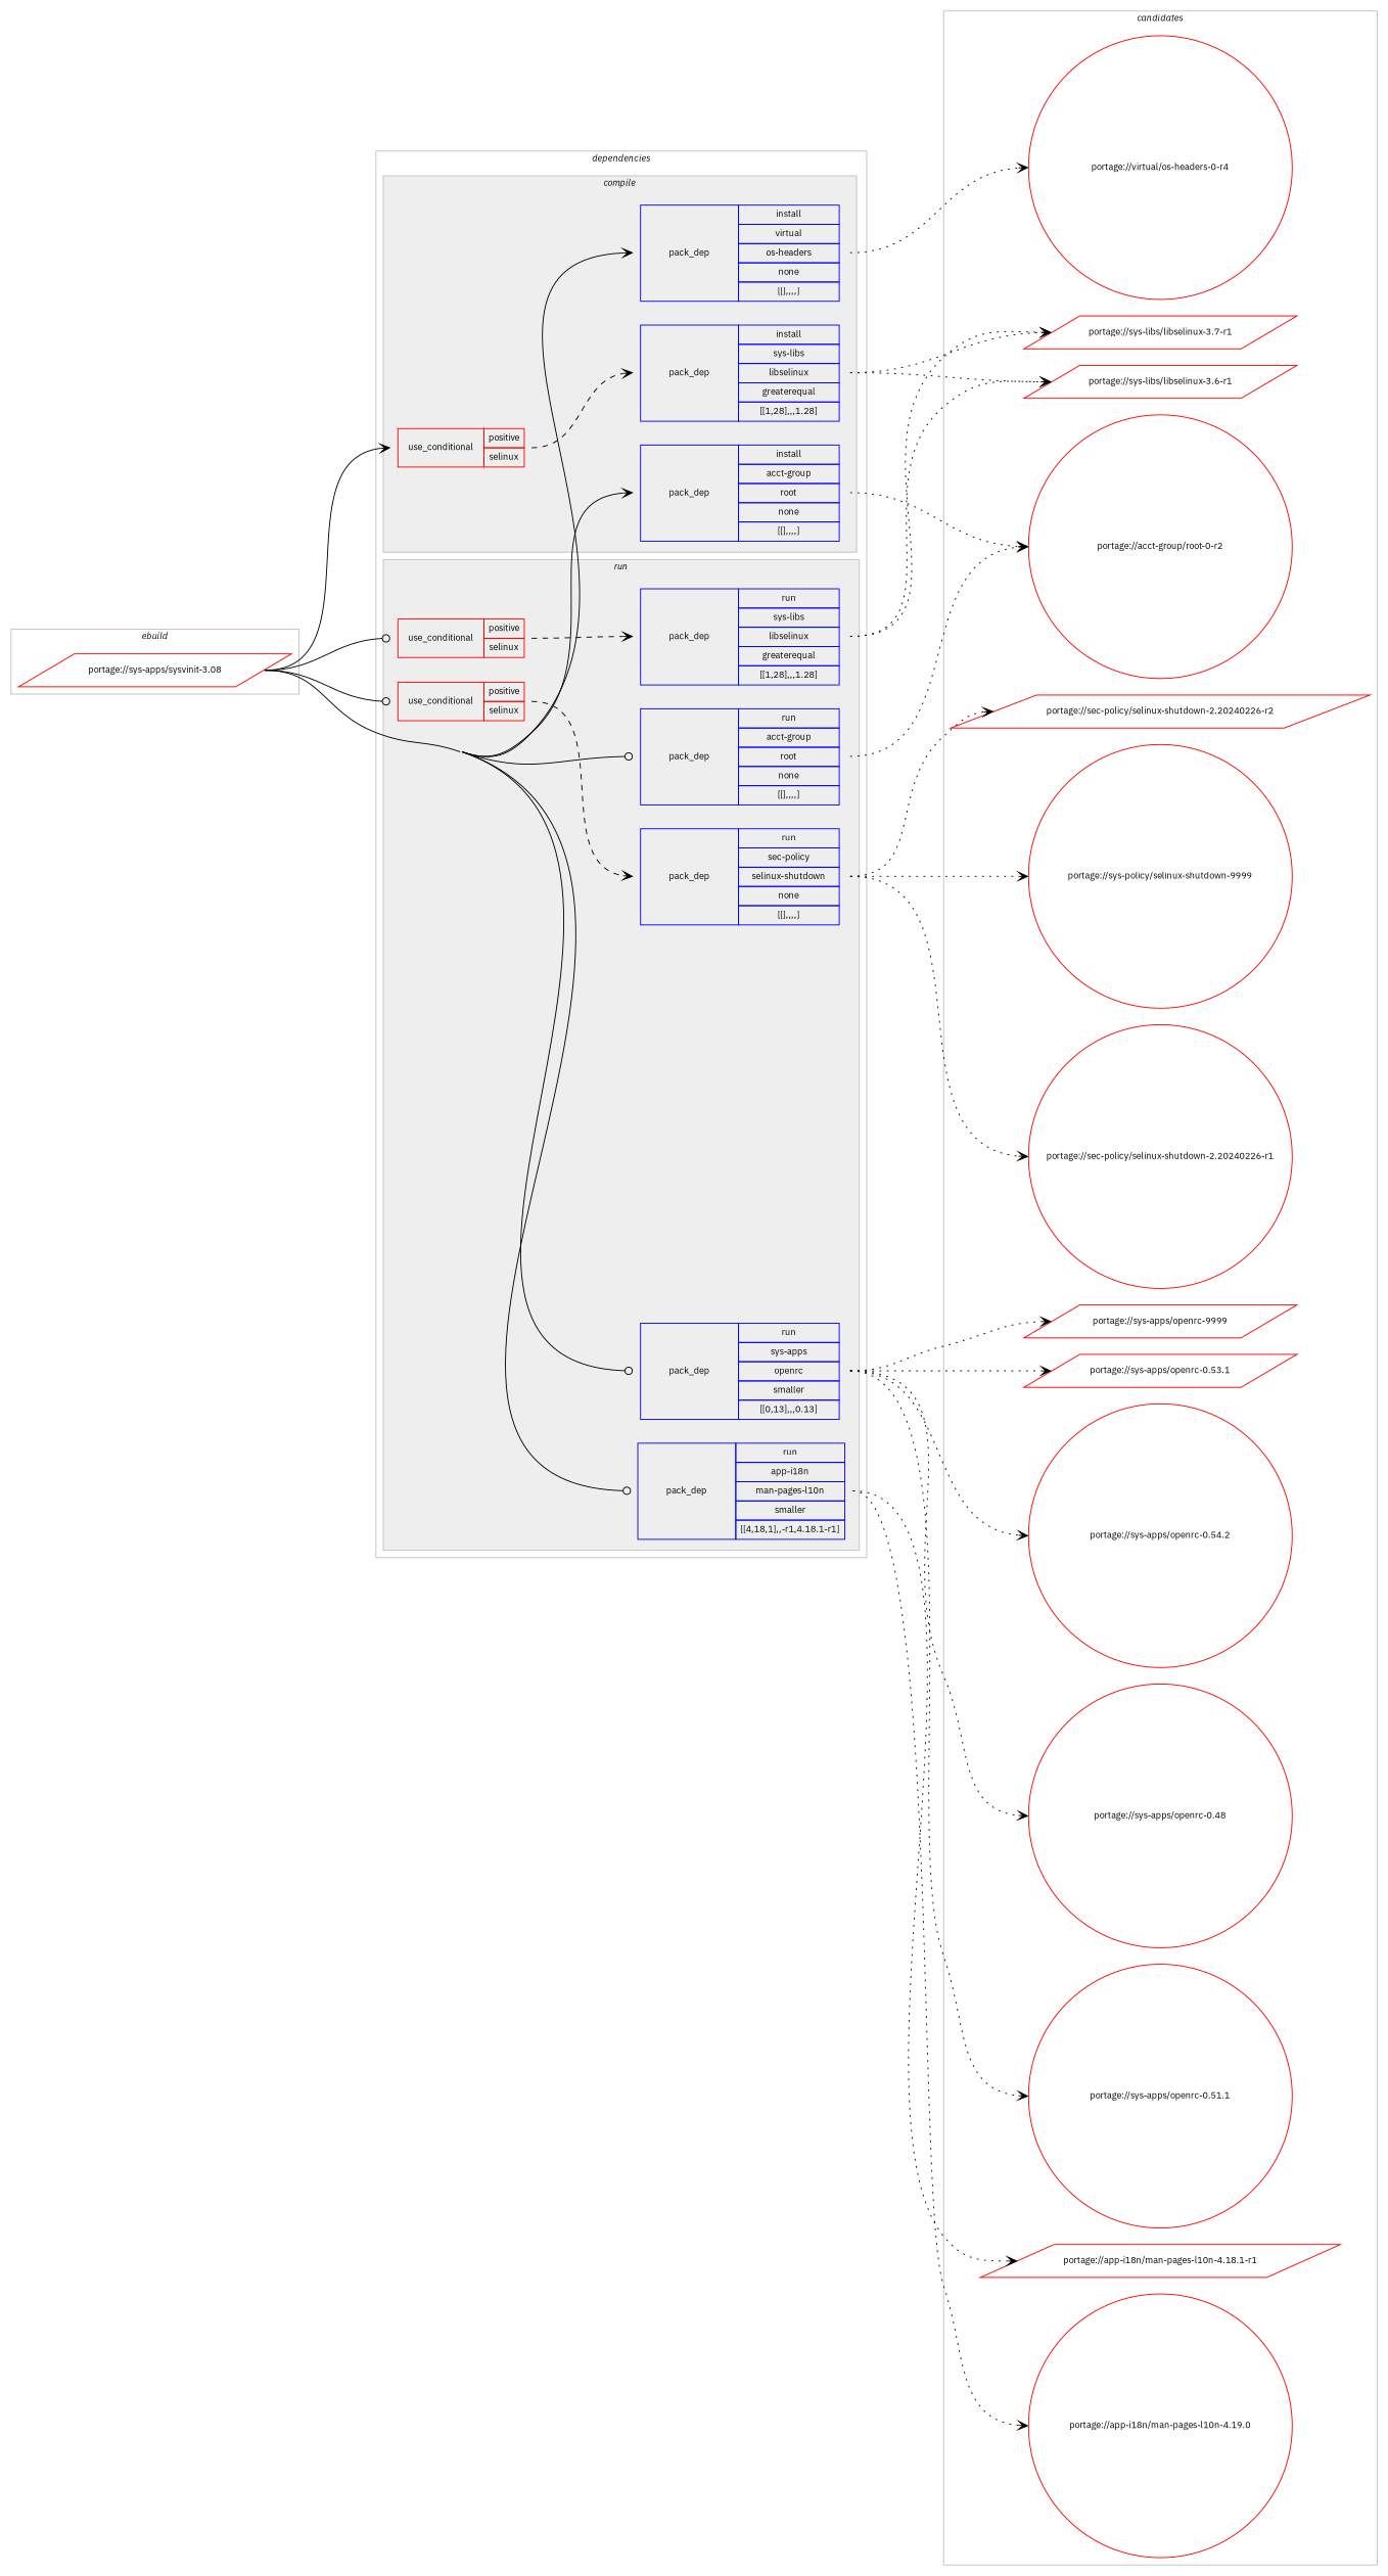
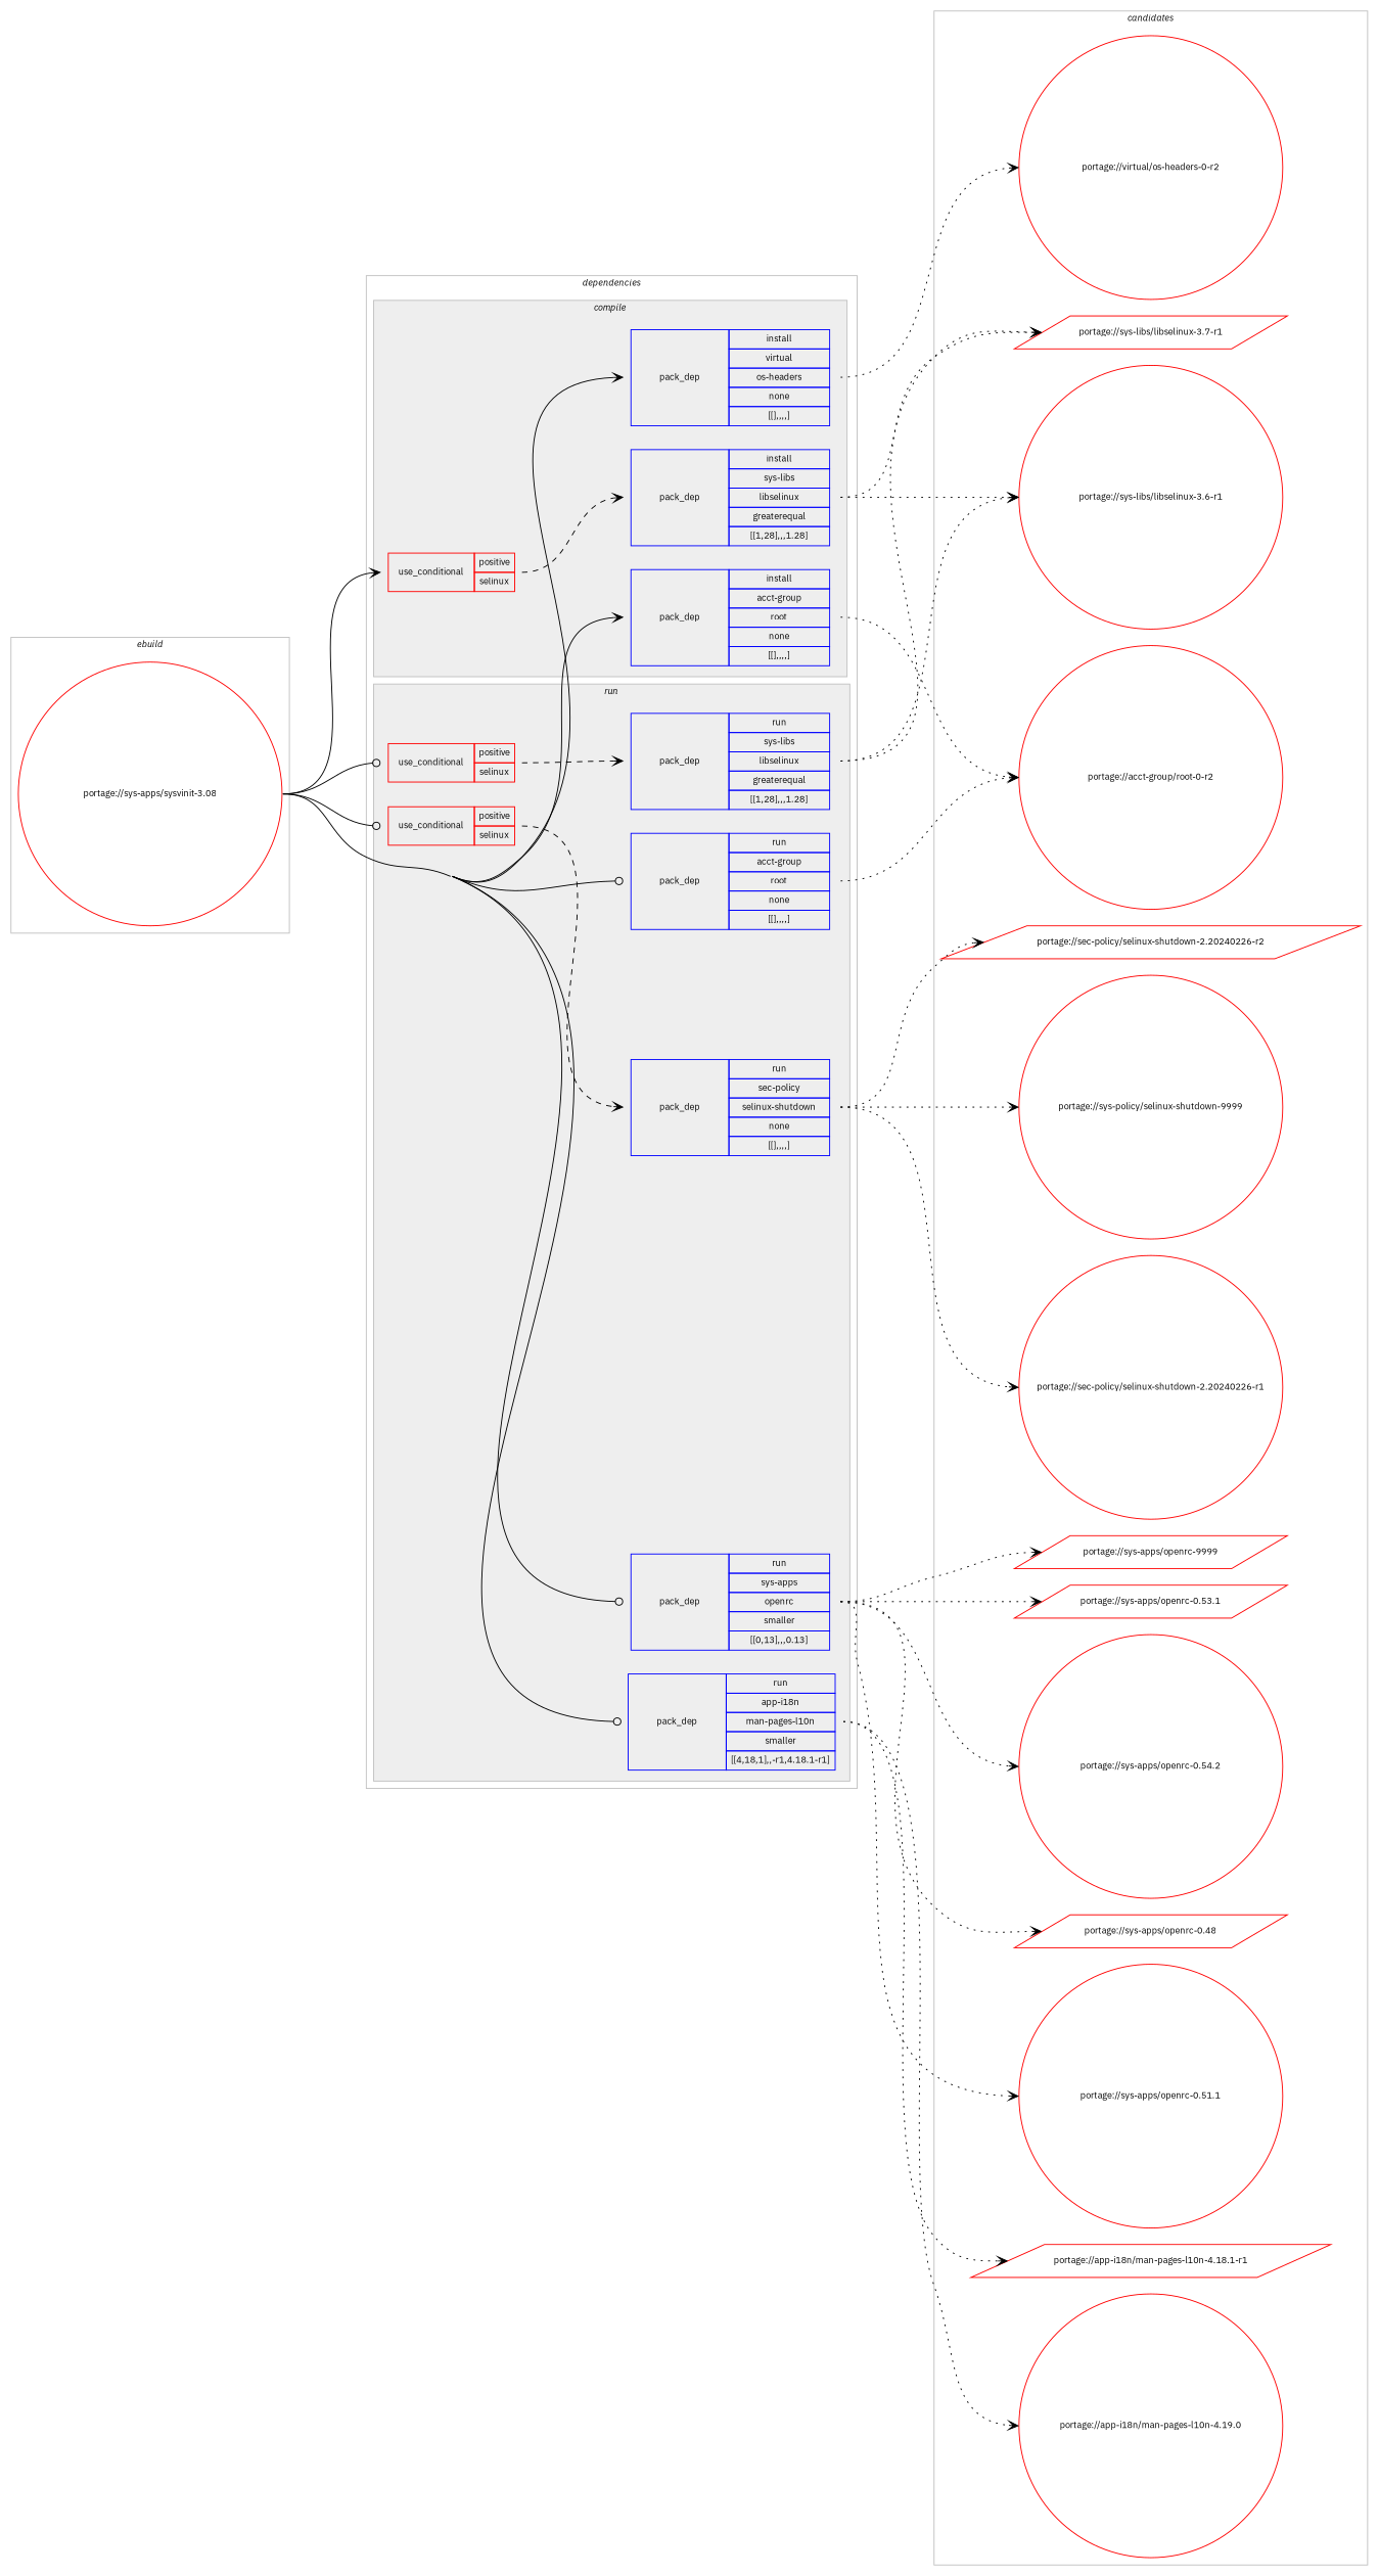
  digraph {
    compound=true
    concentrate=true
    fontname="IBM Plex Sans"
    fontsize=10
    newrank=true
    rankdir=LR
    ranksep=1.5
    node [color=red fontname="IBM Plex Sans" fontsize=10 shape=none]
    edge [arrowhead=vee fontname="IBM Plex Sans" headport=w style=dotted tailport=e weight=100]
-   n1 [label="portage://sys-apps/sysvinit-3.08" shape=parallelogram width=4]
+   n1 [label="portage://sys-apps/sysvinit-3.08" shape=circle width=4]
    n2 [color=blue label=<<TABLE BORDER="0" CELLBORDER="1" CELLSPACING="0" CELLPADDING="4" WIDTH="220"><TR><TD ROWSPAN="6" CELLPADDING="30">pack_dep</TD></TR><TR><TD WIDTH="110">install</TD></TR><TR><TD>sys-libs</TD></TR><TR><TD>libselinux</TD></TR><TR><TD>greaterequal</TD></TR><TR><TD>[[1,28],,,1.28]</TD></TR></TABLE>>]
    n3 [label=<<TABLE BORDER="0" CELLBORDER="1" CELLSPACING="0" CELLPADDING="4"><TR><TD ROWSPAN="3" CELLPADDING="10">use_conditional</TD></TR><TR><TD>positive</TD></TR><TR><TD>selinux</TD></TR></TABLE>>]
    n4 [color=blue label=<<TABLE BORDER="0" CELLBORDER="1" CELLSPACING="0" CELLPADDING="4" WIDTH="220"><TR><TD ROWSPAN="6" CELLPADDING="30">pack_dep</TD></TR><TR><TD WIDTH="110">install</TD></TR><TR><TD>acct-group</TD></TR><TR><TD>root</TD></TR><TR><TD>none</TD></TR><TR><TD>[[],,,,]</TD></TR></TABLE>>]
    n5 [color=blue label=<<TABLE BORDER="0" CELLBORDER="1" CELLSPACING="0" CELLPADDING="4" WIDTH="220"><TR><TD ROWSPAN="6" CELLPADDING="30">pack_dep</TD></TR><TR><TD WIDTH="110">install</TD></TR><TR><TD>virtual</TD></TR><TR><TD>os-headers</TD></TR><TR><TD>none</TD></TR><TR><TD>[[],,,,]</TD></TR></TABLE>>]
    n6 [color=blue label=<<TABLE BORDER="0" CELLBORDER="1" CELLSPACING="0" CELLPADDING="4" WIDTH="220"><TR><TD ROWSPAN="6" CELLPADDING="30">pack_dep</TD></TR><TR><TD WIDTH="110">run</TD></TR><TR><TD>sys-apps</TD></TR><TR><TD>openrc</TD></TR><TR><TD>smaller</TD></TR><TR><TD>[[0,13],,,0.13]</TD></TR></TABLE>>]
    n7 [color=blue label=<<TABLE BORDER="0" CELLBORDER="1" CELLSPACING="0" CELLPADDING="4" WIDTH="220"><TR><TD ROWSPAN="6" CELLPADDING="30">pack_dep</TD></TR><TR><TD WIDTH="110">run</TD></TR><TR><TD>sec-policy</TD></TR><TR><TD>selinux-shutdown</TD></TR><TR><TD>none</TD></TR><TR><TD>[[],,,,]</TD></TR></TABLE>>]
    n8 [label=<<TABLE BORDER="0" CELLBORDER="1" CELLSPACING="0" CELLPADDING="4"><TR><TD ROWSPAN="3" CELLPADDING="10">use_conditional</TD></TR><TR><TD>positive</TD></TR><TR><TD>selinux</TD></TR></TABLE>>]
    n9 [color=blue label=<<TABLE BORDER="0" CELLBORDER="1" CELLSPACING="0" CELLPADDING="4" WIDTH="220"><TR><TD ROWSPAN="6" CELLPADDING="30">pack_dep</TD></TR><TR><TD WIDTH="110">run</TD></TR><TR><TD>sys-libs</TD></TR><TR><TD>libselinux</TD></TR><TR><TD>greaterequal</TD></TR><TR><TD>[[1,28],,,1.28]</TD></TR></TABLE>>]
    n10 [label=<<TABLE BORDER="0" CELLBORDER="1" CELLSPACING="0" CELLPADDING="4"><TR><TD ROWSPAN="3" CELLPADDING="10">use_conditional</TD></TR><TR><TD>positive</TD></TR><TR><TD>selinux</TD></TR></TABLE>>]
    n11 [color=blue label=<<TABLE BORDER="0" CELLBORDER="1" CELLSPACING="0" CELLPADDING="4" WIDTH="220"><TR><TD ROWSPAN="6" CELLPADDING="30">pack_dep</TD></TR><TR><TD WIDTH="110">run</TD></TR><TR><TD>acct-group</TD></TR><TR><TD>root</TD></TR><TR><TD>none</TD></TR><TR><TD>[[],,,,]</TD></TR></TABLE>>]
    n12 [color=blue label=<<TABLE BORDER="0" CELLBORDER="1" CELLSPACING="0" CELLPADDING="4" WIDTH="220"><TR><TD ROWSPAN="6" CELLPADDING="30">pack_dep</TD></TR><TR><TD WIDTH="110">run</TD></TR><TR><TD>app-i18n</TD></TR><TR><TD>man-pages-l10n</TD></TR><TR><TD>smaller</TD></TR><TR><TD>[[4,18,1],,-r1,4.18.1-r1]</TD></TR></TABLE>>]
    n13 [label="portage://sys-libs/libselinux-3.7-r1" shape=parallelogram width=4]
-   n14 [label="portage://sys-libs/libselinux-3.6-r1" shape=parallelogram width=4]
+   n14 [label="portage://sys-libs/libselinux-3.6-r1" shape=circle width=4]
    n15 [label="portage://acct-group/root-0-r2" shape=circle width=4]
-   n16 [label="portage://virtual/os-headers-0-r4" shape=circle width=4]
+   n16 [label="portage://virtual/os-headers-0-r2" shape=circle width=4]
    n17 [label="portage://sys-policy/selinux-shutdown-9999" shape=circle width=4]
    n18 [label="portage://sec-policy/selinux-shutdown-2.20240226-r2" shape=parallelogram width=4]
    n19 [label="portage://sec-policy/selinux-shutdown-2.20240226-r1" shape=circle width=4]
    n20 [label="portage://app-i18n/man-pages-l10n-4.19.0" shape=circle width=4]
    n21 [label="portage://app-i18n/man-pages-l10n-4.18.1-r1" shape=parallelogram width=4]
    n22 [label="portage://sys-apps/openrc-9999" shape=parallelogram width=4]
    n23 [label="portage://sys-apps/openrc-0.51.1" shape=circle width=4]
    n24 [label="portage://sys-apps/openrc-0.54.2" shape=circle width=4]
    n25 [label="portage://sys-apps/openrc-0.53.1" shape=parallelogram width=4]
-   n26 [label="portage://sys-apps/openrc-0.48" shape=circle width=4]
+   n26 [label="portage://sys-apps/openrc-0.48" shape=parallelogram width=4]
    subgraph cluster_1 {
      color=gray
      label=<<i>ebuild</i>>
      n1
    }
    subgraph cluster_2 {
      color=gray
      label=<<i>dependencies</i>>
      subgraph cluster_3 {
        color=gray
        fillcolor="#eeeeee"
        label=<<i>compile</i>>
        style=filled
        subgraph sub_4 {
          color=gray
          fillcolor="#eeeeee"
          label=<<i>compile</i>>
          style=filled
          n3
          subgraph sub_5 {
            color=gray
            fillcolor="#eeeeee"
            label=<<i>compile</i>>
            style=filled
            n2
          }
        }
        subgraph sub_6 {
          color=gray
          fillcolor="#eeeeee"
          label=<<i>compile</i>>
          style=filled
          n4
        }
        subgraph sub_7 {
          color=gray
          fillcolor="#eeeeee"
          label=<<i>compile</i>>
          style=filled
          n5
        }
      }
      subgraph cluster_8 {
        color=gray
        fillcolor="#eeeeee"
        label=<<i>compile and run</i>>
        style=filled
      }
      subgraph cluster_9 {
        color=gray
        fillcolor="#eeeeee"
        label=<<i>run</i>>
        style=filled
        subgraph sub_10 {
          color=gray
          fillcolor="#eeeeee"
          label=<<i>run</i>>
          style=filled
          n6
        }
        subgraph sub_11 {
          color=gray
          fillcolor="#eeeeee"
          label=<<i>run</i>>
          style=filled
          n8
          subgraph sub_12 {
            color=gray
            fillcolor="#eeeeee"
            label=<<i>run</i>>
            style=filled
            n7
          }
        }
        subgraph sub_13 {
          color=gray
          fillcolor="#eeeeee"
          label=<<i>run</i>>
          style=filled
          n10
          subgraph sub_14 {
            color=gray
            fillcolor="#eeeeee"
            label=<<i>run</i>>
            style=filled
            n9
          }
        }
        subgraph sub_15 {
          color=gray
          fillcolor="#eeeeee"
          label=<<i>run</i>>
          style=filled
          n11
        }
        subgraph sub_16 {
          color=gray
          fillcolor="#eeeeee"
          label=<<i>run</i>>
          style=filled
          n12
        }
      }
    }
    subgraph cluster_17 {
      color=gray
      label=<<i>candidates</i>>
      rank=same
      subgraph sub_18 {
        color=black
        label=<<i>candidates</i>>
        nodesep=1
        rank=same
        n13
        n14
      }
      subgraph sub_19 {
        color=black
        label=<<i>candidates</i>>
        nodesep=1
        rank=same
        n15
      }
      subgraph sub_20 {
        color=black
        label=<<i>candidates</i>>
        nodesep=1
        rank=same
        n16
      }
      subgraph sub_21 {
        color=black
        label=<<i>candidates</i>>
        nodesep=1
        rank=same
        n17
        n18
        n19
      }
      subgraph sub_22 {
        color=black
        label=<<i>candidates</i>>
        nodesep=1
        rank=same
        n13
        n14
      }
      subgraph sub_23 {
        color=black
        label=<<i>candidates</i>>
        nodesep=1
        rank=same
        n15
      }
      subgraph sub_24 {
        color=black
        label=<<i>candidates</i>>
        nodesep=1
        rank=same
        n20
        n21
      }
      subgraph sub_25 {
        color=black
        label=<<i>candidates</i>>
        nodesep=1
        rank=same
        n22
        n23
        n24
        n25
        n26
      }
    }
    n1 -> n3 [style=solid weight=20]
    n1 -> n4 [style=solid weight=20]
    n1 -> n5 [style=solid weight=20]
    n1 -> n6 [arrowhead=odot style=solid weight=20]
    n1 -> n8 [arrowhead=odot style=solid weight=20]
    n1 -> n10 [arrowhead=odot style=solid weight=20]
    n1 -> n11 [arrowhead=odot style=solid weight=20]
    n1 -> n12 [arrowhead=odot style=solid weight=20]
    n2 -> n13
    n2 -> n14
    n3 -> n2 [style=dashed weight=20]
    n4 -> n15
    n5 -> n16
    n6 -> n22
    n6 -> n23
    n6 -> n24
    n6 -> n25
    n6 -> n26
    n7 -> n17
    n7 -> n18
    n7 -> n19
    n8 -> n7 [style=dashed weight=20]
    n9 -> n13
    n9 -> n14
    n10 -> n9 [style=dashed weight=20]
    n11 -> n15
    n12 -> n20
    n12 -> n21
  }
